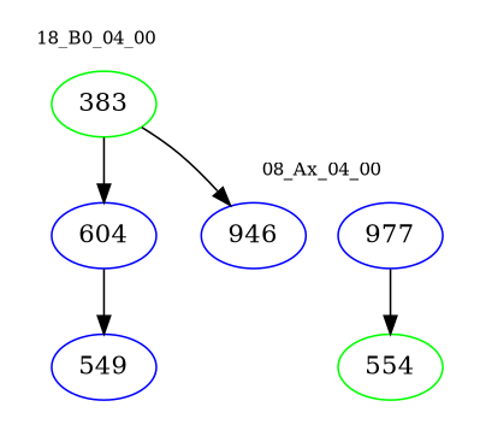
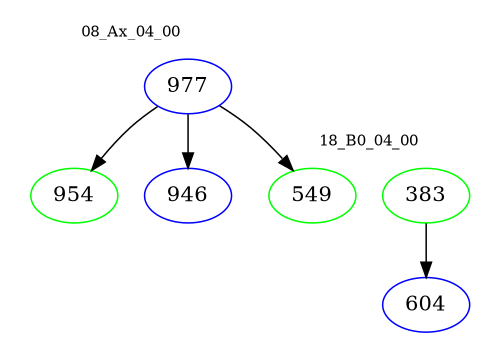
  digraph {
    node [color=blue]
    edge [color=black]
-   n1 [color=green label=554]
+   n1 [color=green label=954]
    n2 [label=977]
    n3 [label=946]
    n4 [color=green label=383]
    n5 [label=604]
-   n6 [label=549]
+   n6 [color=green label=549]
    subgraph cluster_1 {
      color=white
      fontsize=10
      label="08_Ax_04_00"
      n1
      n2
      n3
    }
    subgraph cluster_2 {
      color=white
      fontsize=10
      label="18_B0_04_00"
      n4
      n5
      n6
    }
    n2 -> n1
-   n4 -> n3
+   n2 -> n3
    n4 -> n5
-   n5 -> n6
+   n2 -> n6
  }
